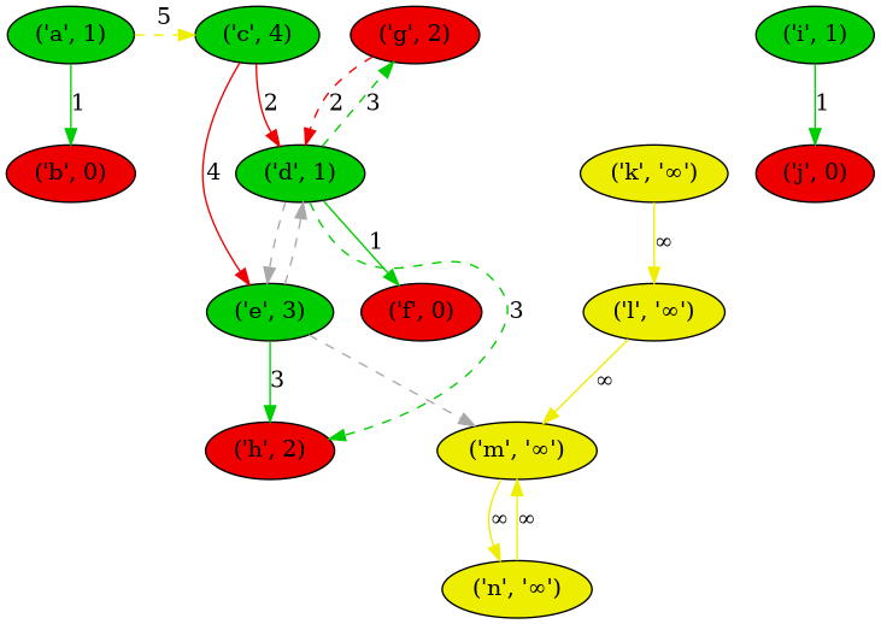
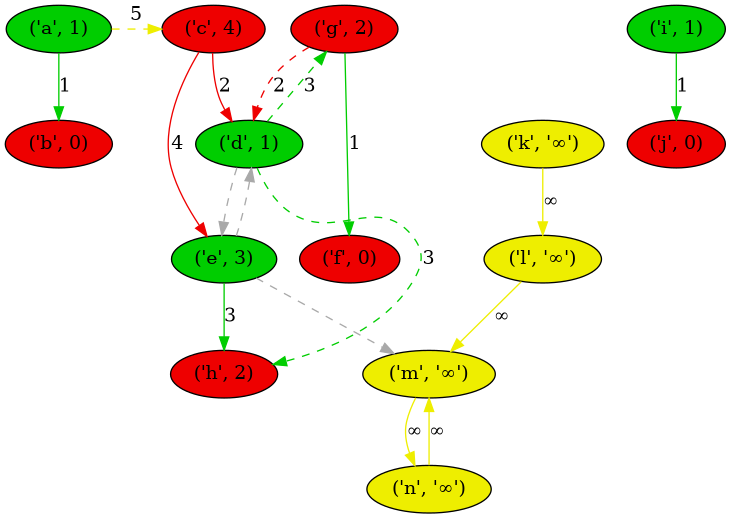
  digraph {
    node [fillcolor=red2 style=filled]
    edge [color=green3]
    n1 [fillcolor=green3 label="('a', 1)"]
    n2 [label="('b', 0)"]
-   n3 [fillcolor=green3 label="('c', 4)"]
+   n3 [label="('c', 4)"]
    n4 [fillcolor=green3 label="('d', 1)"]
    n5 [fillcolor=green3 label="('e', 3)"]
    n6 [label="('f', 0)"]
    n7 [label="('g', 2)"]
    n8 [label="('h', 2)"]
    n9 [fillcolor=yellow2 label="('m', '&infin;')"]
    n10 [fillcolor=yellow2 label="('n', '&infin;')"]
    n11 [label="('j', 0)"]
    n12 [fillcolor=green3 label="('i', 1)"]
    n13 [fillcolor=yellow2 label="('k', '&infin;')"]
    n14 [fillcolor=yellow2 label="('l', '&infin;')"]
    n1 -> n2 [label=1]
    n1 -> n3 [color=yellow2 constraint=false label=5 style=dashed]
    n3 -> n4 [color=red2 label=2]
    n3 -> n5 [color=red2 label=4]
    n4 -> n5 [color=darkgray style=dashed]
-   n4 -> n6 [label=1]
+   n7 -> n6 [label=1]
    n4 -> n7 [constraint=false label=3 style=dashed]
    n4 -> n8 [constraint=false label=3 style=dashed]
    n5 -> n4 [color=darkgray style=dashed]
    n5 -> n8 [label=3]
    n5 -> n9 [color=darkgray style=dashed]
    n7 -> n4 [color=red2 label=2 style=dashed]
    n9 -> n10 [color=yellow2 label="&infin;"]
    n10 -> n9 [color=yellow2 label="&infin;"]
    n12 -> n11 [label=1]
    n13 -> n14 [color=yellow2 label="&infin;"]
    n14 -> n9 [color=yellow2 label="&infin;"]
  }
